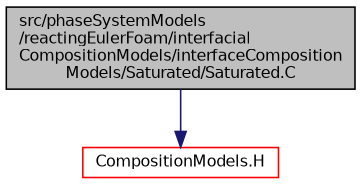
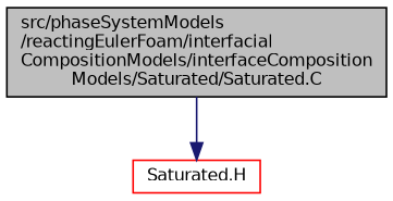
  digraph {
    node [fontname=Helvetica fontsize=10 shape=record]
    n1 [color=black fillcolor=grey75 fontcolor=black height=0.2 label="src/phaseSystemModels\l/reactingEulerFoam/interfacial\lCompositionModels/interfaceComposition\lModels/Saturated/Saturated.C" style=filled width=0.4]
-   n2 [color=red height=0.2 label="CompositionModels.H" width=0.4]
+   n2 [color=red height=0.2 label="Saturated.H" width=0.4]
    n1 -> n2 [color=midnightblue fontname=Helvetica fontsize=10 labelfontname=Helvetica labelfontsize=10 style=solid]
  }
